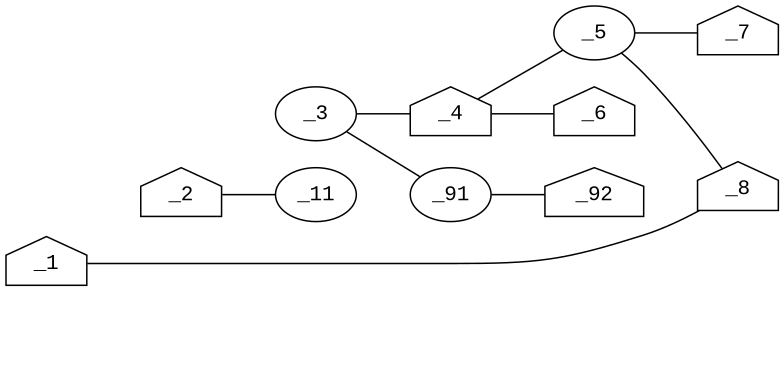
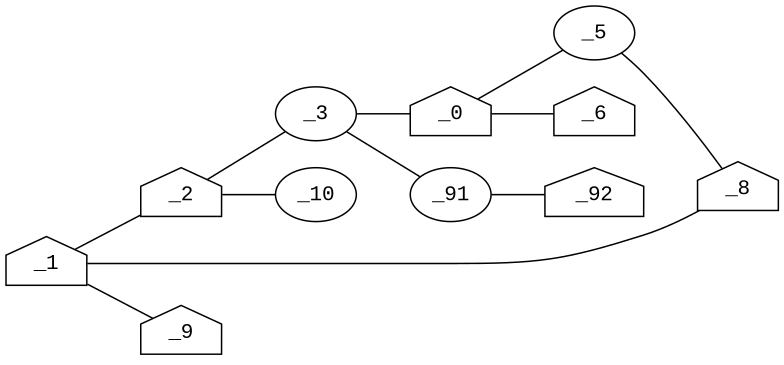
  graph {
    fontname="Liberation Mono"
    rankdir=LR
    node [charge=0 chem=1 fontname="Liberation Mono" shape=house symbol="C  " x=2.866 y=-0.933]
    edge [fontname="Liberation Mono" valence=1]
    _1 [y=-0.433]
    _2 [x=3.7321]
    _8 [chem=2 symbol="O  " y=0.567]
+   _9 [x=2]
    _3 [shape=ellipse x=4.5981 y=-0.433]
-   _10 [chem=7 shape=ellipse symbol="Cl " x=2 y=-1.933 label=_11]
-   _4 [chem=2 symbol="O  " x=4.5981 y=0.567]
+   _10 [chem=7 shape=ellipse symbol="Cl " x=2 y=-1.933]
+   _4 [chem=2 symbol="O  " x=4.5981 y=0.567 label=_0]
    n8 [label=_91 shape=ellipse x=5.4641]
    _5 [shape=ellipse x=3.7321 y=1.067]
    _6 [x=3.2321 y=1.933]
    n11 [chem=4 label=_92 symbol="N  " x=6.3301 y=-1.433]
-   _7 [x=4.2321 y=1.933]
+   _1 -- _2
    _1 -- _8
+   _1 -- _9
+   _2 -- _3
    _2 -- _10
    _3 -- _4
    _3 -- n8
    _4 -- _5
    _4 -- _6
    n8 -- n11 [valence=3]
    _5 -- _8
-   _5 -- _7
  }
